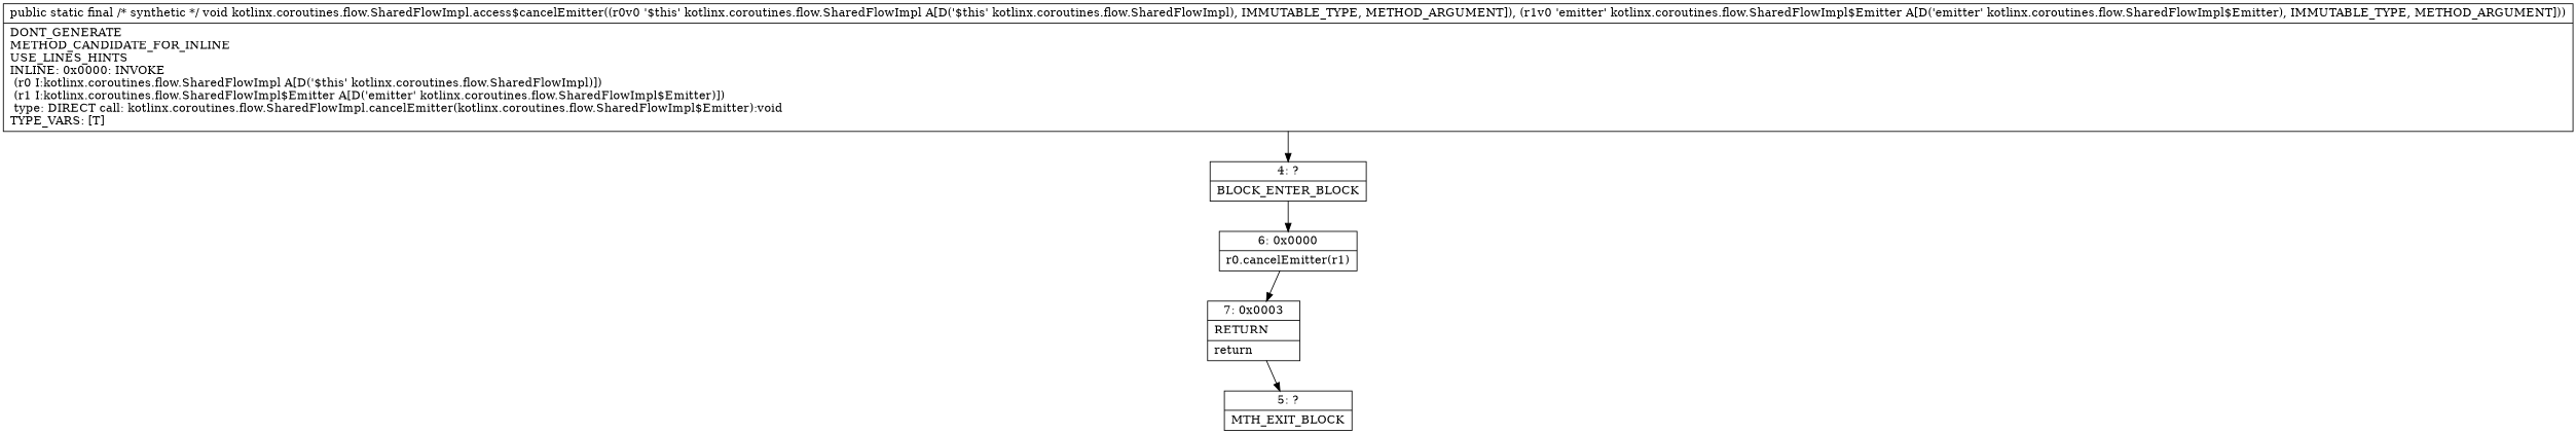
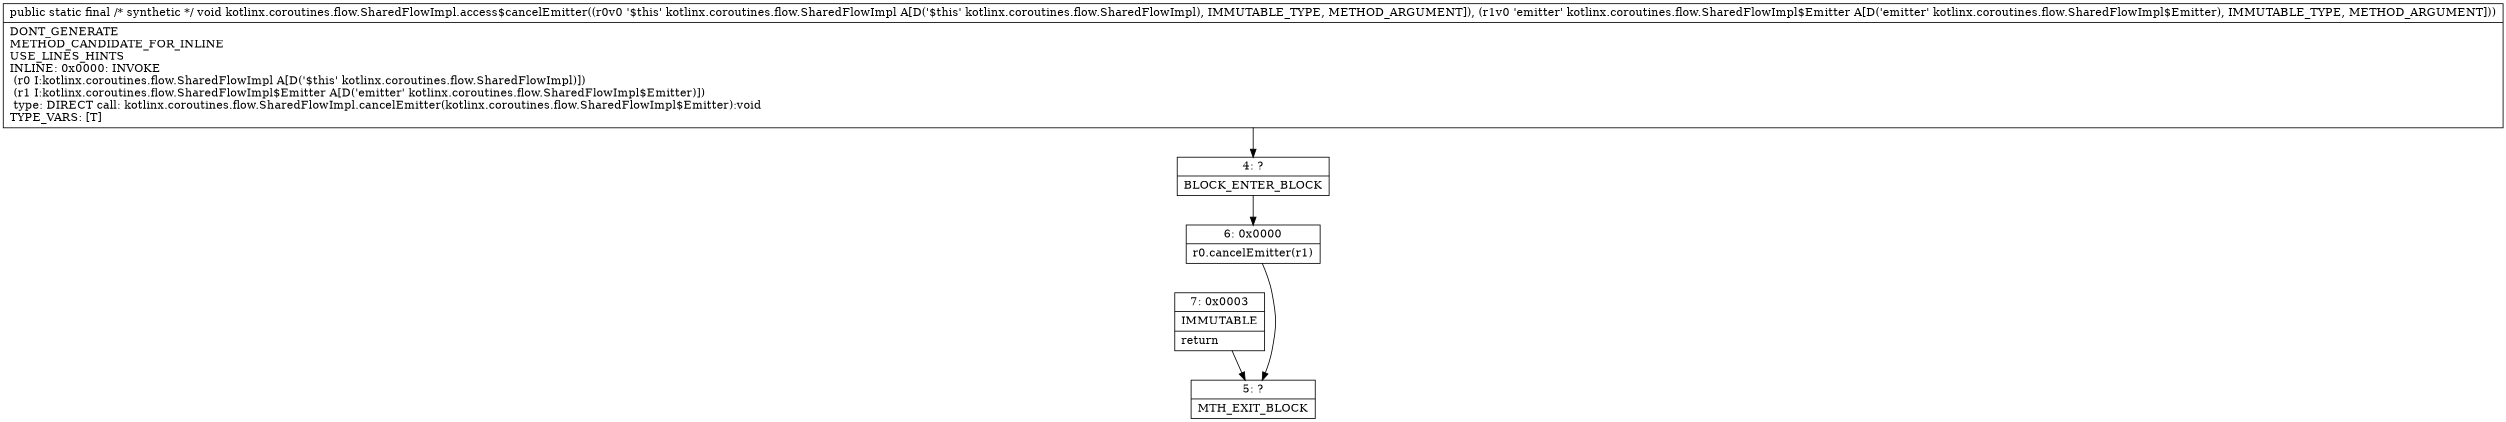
  digraph {
    node [shape=record]
    n1 [label="{4\:\ ?|BLOCK_ENTER_BLOCK\l}"]
    n2 [label="{6\:\ 0x0000|r0.cancelEmitter(r1)\l}"]
-   n3 [label="{7\:\ 0x0003|RETURN\l|return\l}"]
+   n3 [label="{7\:\ 0x0003|IMMUTABLE\l|return\l}"]
    n4 [label="{5\:\ ?|MTH_EXIT_BLOCK\l}"]
    n5 [label="{public static final \/* synthetic *\/ void kotlinx.coroutines.flow.SharedFlowImpl.access$cancelEmitter((r0v0 '$this' kotlinx.coroutines.flow.SharedFlowImpl A[D('$this' kotlinx.coroutines.flow.SharedFlowImpl), IMMUTABLE_TYPE, METHOD_ARGUMENT]), (r1v0 'emitter' kotlinx.coroutines.flow.SharedFlowImpl$Emitter A[D('emitter' kotlinx.coroutines.flow.SharedFlowImpl$Emitter), IMMUTABLE_TYPE, METHOD_ARGUMENT]))  | DONT_GENERATE\lMETHOD_CANDIDATE_FOR_INLINE\lUSE_LINES_HINTS\lINLINE: 0x0000: INVOKE  \l  (r0 I:kotlinx.coroutines.flow.SharedFlowImpl A[D('$this' kotlinx.coroutines.flow.SharedFlowImpl)])\l  (r1 I:kotlinx.coroutines.flow.SharedFlowImpl$Emitter A[D('emitter' kotlinx.coroutines.flow.SharedFlowImpl$Emitter)])\l type: DIRECT call: kotlinx.coroutines.flow.SharedFlowImpl.cancelEmitter(kotlinx.coroutines.flow.SharedFlowImpl$Emitter):void\lTYPE_VARS: [T]\l}"]
    n1 -> n2
-   n2 -> n3
+   n2 -> n4
    n3 -> n4
    n5 -> n1
  }
